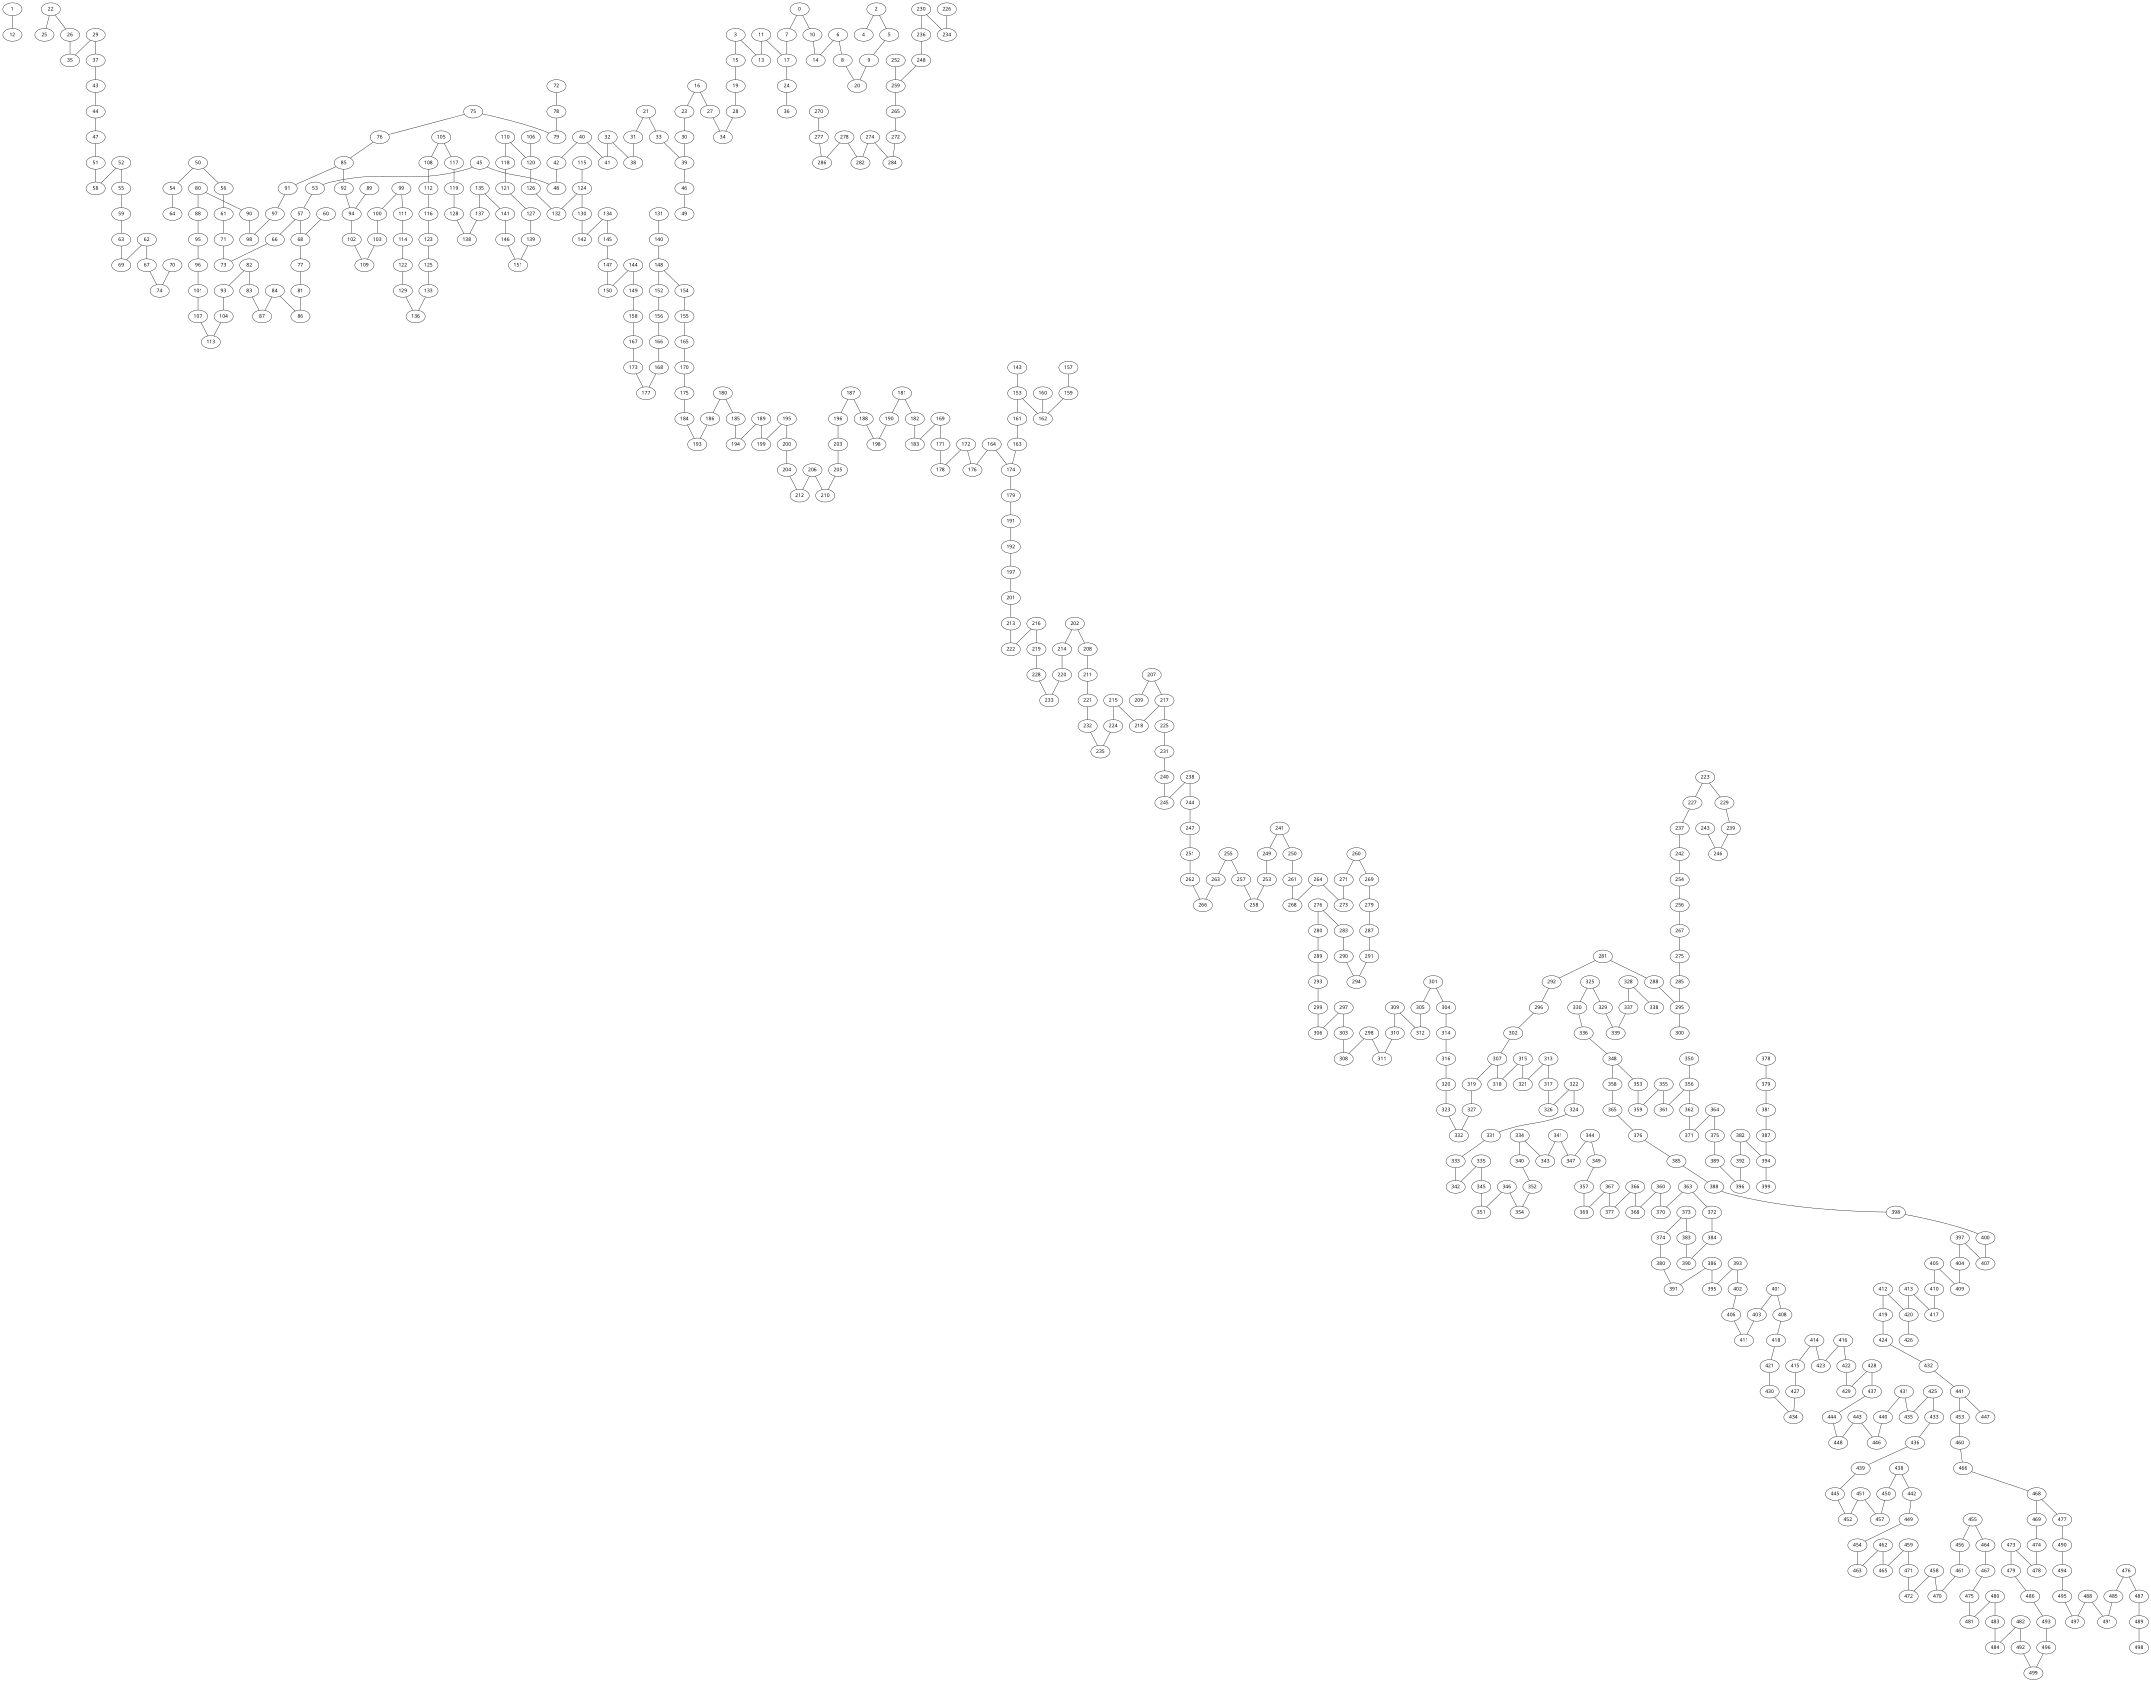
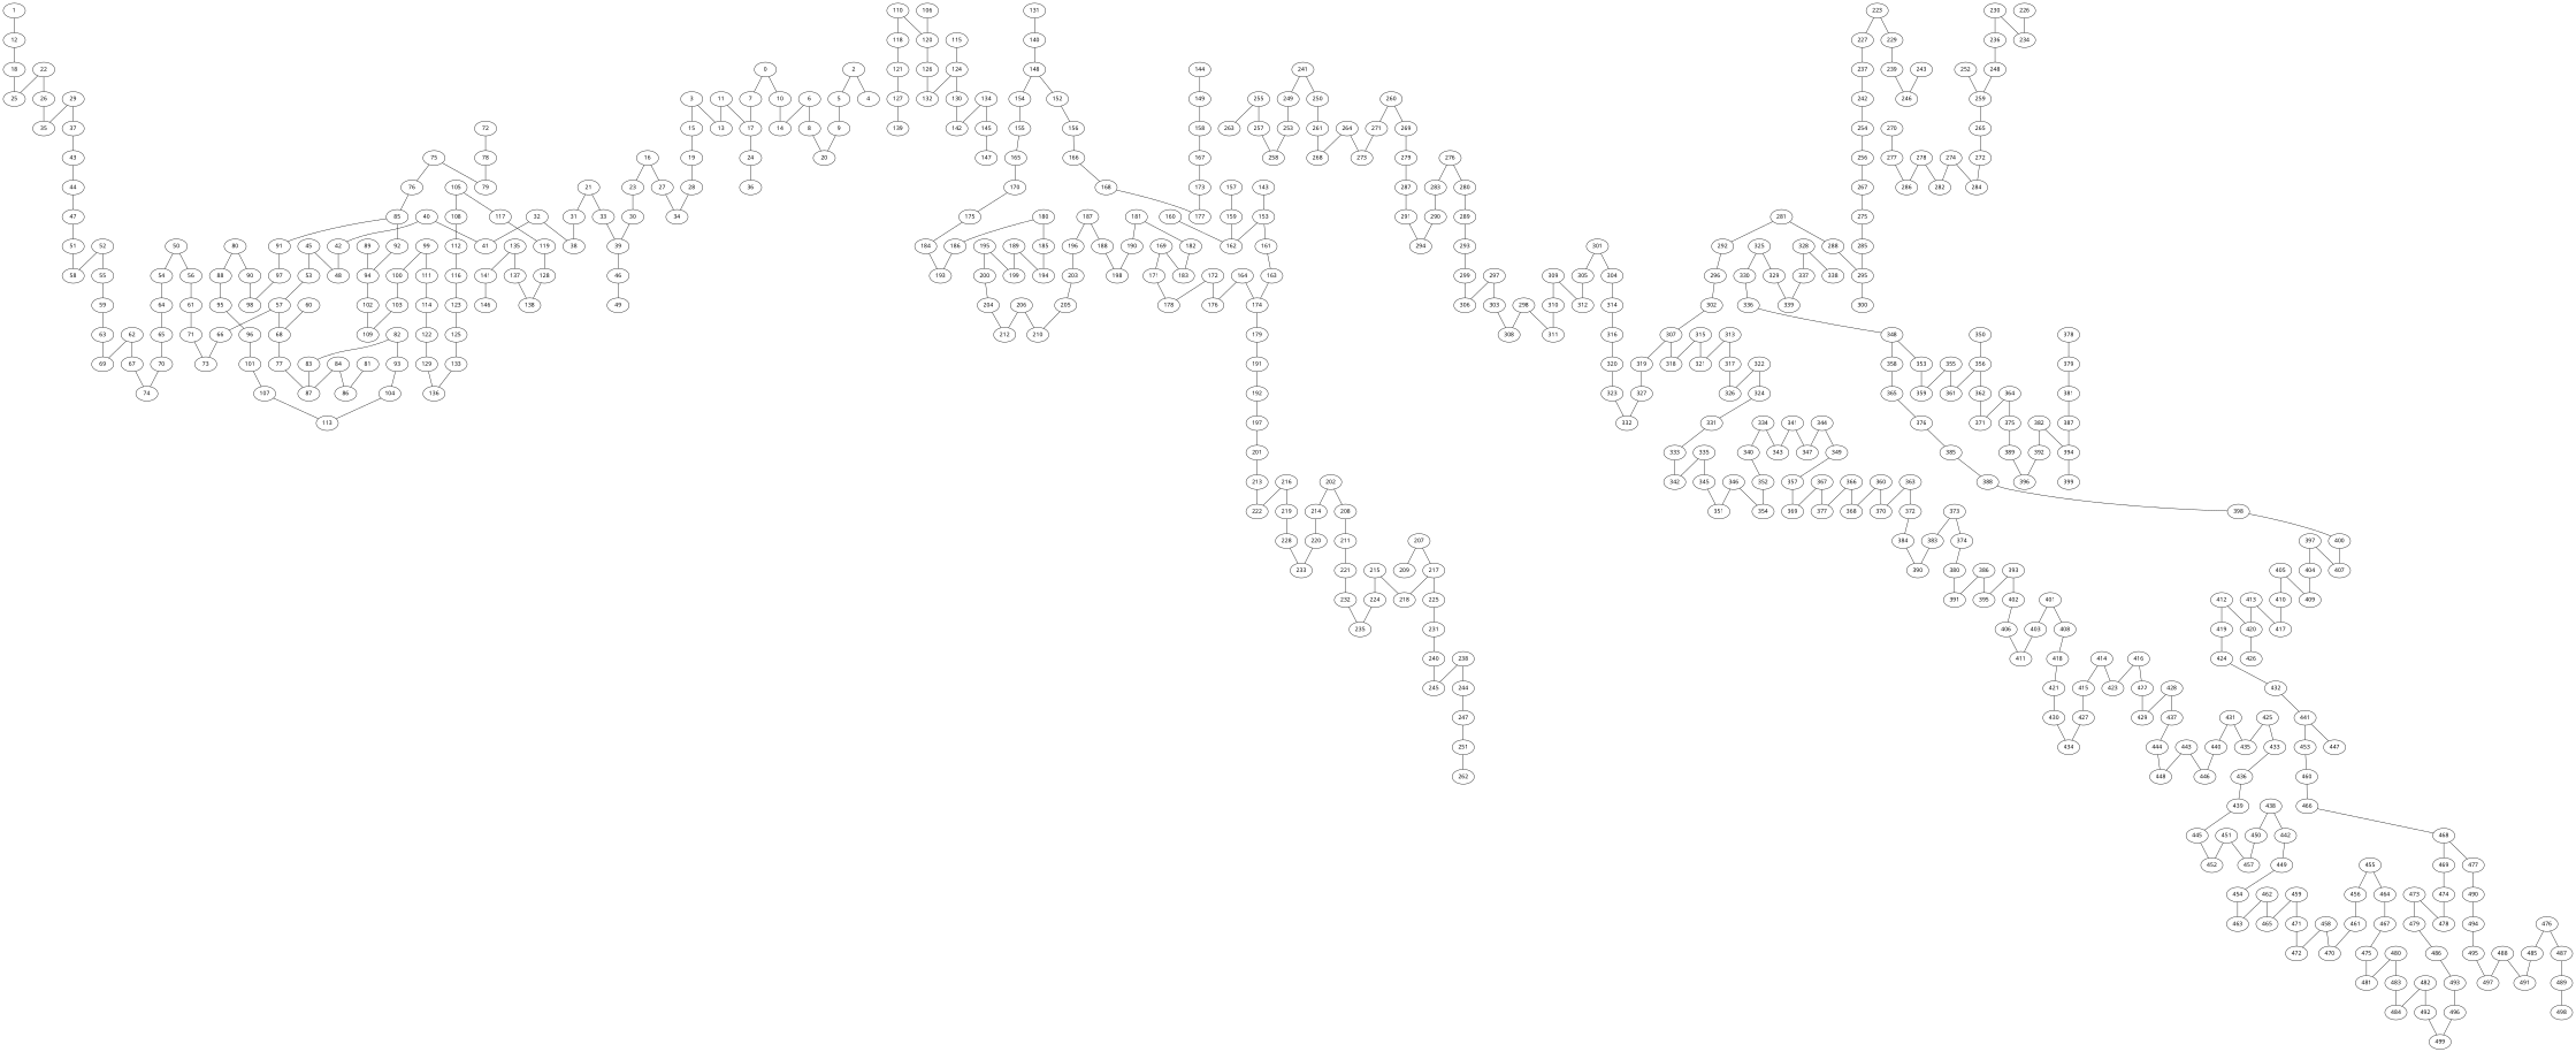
  strict graph {
    fontname="Noto Sans"
    node [fontname="Noto Sans"]
    edge [fontname="Noto Sans"]
    1
    12
+   18
    25
    22
    26
    35
    29
    37
    43
    44
    47
    51
    58
    52
    55
    59
    63
    69
    62
    67
    74
    70
+   65
    64
    54
    50
    56
    61
    71
    73
    66
    57
    68
    77
    53
    45
    48
    42
    40
    41
    32
    38
    31
    21
    33
    39
    46
    49
    30
    23
    16
    27
    34
    28
    19
    15
    3
    13
    11
    17
    24
    36
    7
    0
    10
    14
    6
    8
    20
    9
    5
    2
    4
    81
    86
    84
    87
    83
    82
    93
    104
    113
    107
    101
    96
    95
    88
    80
    90
    98
    97
    91
    85
    92
    94
    76
    75
    79
    78
    72
    102
    109
    103
    100
    99
    111
    114
    122
    129
    136
    133
    125
    123
    116
    112
    108
    105
    117
    119
    128
    138
    137
    135
    141
    146
-   151
    139
    127
    121
    118
    110
    120
    126
    132
    124
    130
    142
    115
    134
    145
    147
-   150
    144
    149
    158
    167
    173
    177
    168
    166
    156
    152
    148
    154
    155
    165
    170
    175
    184
    193
    186
    180
    185
    194
    189
    199
    195
    200
    204
    212
    206
    210
    205
    203
    196
    187
    188
    198
    190
    181
    182
    183
    169
    171
    178
    172
    176
    164
    174
    179
    191
    192
    197
    201
    213
    222
    216
    219
    228
    233
    220
    214
    202
    208
    211
    221
    232
    235
    224
    215
    218
    217
    225
    231
    207
    209
    240
    245
    238
    244
    247
    251
    262
-   266
    263
    255
    257
    258
    253
    249
    241
    250
    261
    268
    264
    273
    271
    260
    269
    279
    287
    291
    294
    290
    283
    276
    280
    289
    293
    299
    306
    297
    303
    308
    298
    311
    310
    309
    312
    305
    301
    304
    314
    316
    320
    323
    332
    327
    319
    307
    318
    315
    321
    313
    317
    326
    322
    324
    331
    333
    342
    335
    345
    351
    346
    354
    352
    340
    334
    343
    341
    347
    344
    349
    357
    369
    367
    377
    366
    368
    360
    370
    363
    372
    384
    390
    383
    373
    374
    380
    391
    386
    395
    393
    402
    406
    411
    403
    401
    408
    418
    421
    430
    434
    427
    415
    414
    423
    416
    422
    429
    428
    437
    444
    448
    443
    446
    440
    431
    435
    425
    433
    436
    439
    445
    452
    451
    457
    450
    438
    442
    449
    454
    463
    462
    465
    459
    471
    472
    458
    470
    461
    456
    455
    464
    467
    475
    481
    480
    483
    484
    482
    492
    499
    496
    493
    486
    479
    473
    478
    474
    469
    468
    477
    490
    494
    495
    497
    488
    491
    485
    476
    487
    489
    498
    466
    460
    453
    441
    447
    432
    424
    419
    412
    420
    426
    413
    417
    410
    405
    409
    404
    397
    407
    400
    398
    388
    385
    376
    365
    358
    348
    353
    359
    355
    361
    356
    362
    371
    350
    364
    375
    389
    396
    392
    382
    394
    399
    387
    381
    379
    378
    336
    330
    325
    329
    339
    337
    328
    338
    302
    296
    292
    281
    288
    295
    300
    285
    275
    267
    256
    254
    242
    237
    227
    223
    229
    239
    246
    243
    236
    248
    259
    265
    272
    252
    284
    274
    282
    278
    286
    277
    270
    230
    234
    226
    163
    161
    153
    162
    143
    160
    159
    157
    140
    131
    106
    89
    60
    1 -- 12
+   12 -- 18
+   18 -- 25
    22 -- 25
    22 -- 26
    26 -- 35
    29 -- 35
    29 -- 37
    37 -- 43
    43 -- 44
    44 -- 47
    47 -- 51
    51 -- 58
    52 -- 58
    52 -- 55
    55 -- 59
    59 -- 63
    63 -- 69
    62 -- 69
    62 -- 67
    67 -- 74
    70 -- 74
+   65 -- 70
+   64 -- 65
    54 -- 64
    50 -- 54
    50 -- 56
    56 -- 61
    61 -- 71
    71 -- 73
    66 -- 73
    57 -- 66
    57 -- 68
    68 -- 77
-   77 -- 81
+   77 -- 87
    53 -- 57
    45 -- 53
    45 -- 48
    42 -- 48
    40 -- 42
    40 -- 41
    32 -- 41
    32 -- 38
    31 -- 38
    21 -- 31
    21 -- 33
    33 -- 39
    39 -- 46
    46 -- 49
    30 -- 39
    23 -- 30
    16 -- 23
    16 -- 27
    27 -- 34
    28 -- 34
    19 -- 28
    15 -- 19
    3 -- 15
    3 -- 13
    11 -- 13
    11 -- 17
    17 -- 24
    24 -- 36
    7 -- 17
    0 -- 7
    0 -- 10
    10 -- 14
    6 -- 14
    6 -- 8
    8 -- 20
    9 -- 20
    5 -- 9
    2 -- 5
    2 -- 4
    81 -- 86
    84 -- 86
    84 -- 87
    83 -- 87
    82 -- 83
    82 -- 93
    93 -- 104
    104 -- 113
    107 -- 113
    101 -- 107
    96 -- 101
    95 -- 96
    88 -- 95
    80 -- 88
    80 -- 90
    90 -- 98
    97 -- 98
    91 -- 97
    85 -- 91
    85 -- 92
    92 -- 94
    94 -- 102
    76 -- 85
    75 -- 76
    75 -- 79
    78 -- 79
    72 -- 78
    102 -- 109
    103 -- 109
    100 -- 103
    99 -- 100
    99 -- 111
    111 -- 114
    114 -- 122
    122 -- 129
    129 -- 136
    133 -- 136
    125 -- 133
    123 -- 125
    116 -- 123
    112 -- 116
    108 -- 112
    105 -- 108
    105 -- 117
    117 -- 119
    119 -- 128
    128 -- 138
    137 -- 138
    135 -- 137
    135 -- 141
    141 -- 146
-   146 -- 151
-   139 -- 151
    127 -- 139
    121 -- 127
    118 -- 121
    110 -- 118
    110 -- 120
    120 -- 126
    126 -- 132
    124 -- 132
    124 -- 130
    130 -- 142
    115 -- 124
    134 -- 142
    134 -- 145
    145 -- 147
-   147 -- 150
-   144 -- 150
    144 -- 149
    149 -- 158
    158 -- 167
    167 -- 173
    173 -- 177
    168 -- 177
    166 -- 168
    156 -- 166
    152 -- 156
    148 -- 152
    148 -- 154
    154 -- 155
    155 -- 165
    165 -- 170
    170 -- 175
    175 -- 184
    184 -- 193
    186 -- 193
    180 -- 186
    180 -- 185
    185 -- 194
    189 -- 194
    189 -- 199
    195 -- 199
    195 -- 200
    200 -- 204
    204 -- 212
    206 -- 212
    206 -- 210
    205 -- 210
    203 -- 205
    196 -- 203
    187 -- 196
    187 -- 188
    188 -- 198
    190 -- 198
    181 -- 190
    181 -- 182
    182 -- 183
    169 -- 183
    169 -- 171
    171 -- 178
    172 -- 178
    172 -- 176
    164 -- 176
    164 -- 174
    174 -- 179
    179 -- 191
    191 -- 192
    192 -- 197
    197 -- 201
    201 -- 213
    213 -- 222
    216 -- 222
    216 -- 219
    219 -- 228
    228 -- 233
    220 -- 233
    214 -- 220
    202 -- 214
    202 -- 208
    208 -- 211
    211 -- 221
    221 -- 232
    232 -- 235
    224 -- 235
    215 -- 224
    215 -- 218
    217 -- 218
    217 -- 225
    225 -- 231
    231 -- 240
    207 -- 217
    207 -- 209
    240 -- 245
    238 -- 245
    238 -- 244
    244 -- 247
    247 -- 251
    251 -- 262
-   262 -- 266
-   263 -- 266
    255 -- 263
    255 -- 257
    257 -- 258
    253 -- 258
    249 -- 253
    241 -- 249
    241 -- 250
    250 -- 261
    261 -- 268
    264 -- 268
    264 -- 273
    271 -- 273
    260 -- 271
    260 -- 269
    269 -- 279
    279 -- 287
    287 -- 291
    291 -- 294
    290 -- 294
    283 -- 290
    276 -- 283
    276 -- 280
    280 -- 289
    289 -- 293
    293 -- 299
    299 -- 306
    297 -- 306
    297 -- 303
    303 -- 308
    298 -- 308
    298 -- 311
    310 -- 311
    309 -- 310
    309 -- 312
    305 -- 312
    301 -- 305
    301 -- 304
    304 -- 314
    314 -- 316
    316 -- 320
    320 -- 323
    323 -- 332
    327 -- 332
    319 -- 327
    307 -- 319
    307 -- 318
    315 -- 318
    315 -- 321
    313 -- 321
    313 -- 317
    317 -- 326
    322 -- 326
    322 -- 324
    324 -- 331
    331 -- 333
    333 -- 342
    335 -- 342
    335 -- 345
    345 -- 351
    346 -- 351
    346 -- 354
    352 -- 354
    340 -- 352
    334 -- 340
    334 -- 343
    341 -- 343
    341 -- 347
    344 -- 347
    344 -- 349
    349 -- 357
    357 -- 369
    367 -- 369
    367 -- 377
    366 -- 377
    366 -- 368
    360 -- 368
    360 -- 370
    363 -- 370
    363 -- 372
    372 -- 384
    384 -- 390
    383 -- 390
    373 -- 383
    373 -- 374
    374 -- 380
    380 -- 391
    386 -- 391
    386 -- 395
    393 -- 395
    393 -- 402
    402 -- 406
    406 -- 411
    403 -- 411
    401 -- 403
    401 -- 408
    408 -- 418
    418 -- 421
    421 -- 430
    430 -- 434
    427 -- 434
    415 -- 427
    414 -- 415
    414 -- 423
    416 -- 423
    416 -- 422
    422 -- 429
    428 -- 429
    428 -- 437
    437 -- 444
    444 -- 448
    443 -- 448
    443 -- 446
    440 -- 446
    431 -- 440
    431 -- 435
    425 -- 435
    425 -- 433
    433 -- 436
    436 -- 439
    439 -- 445
    445 -- 452
    451 -- 452
    451 -- 457
    450 -- 457
    438 -- 450
    438 -- 442
    442 -- 449
    449 -- 454
    454 -- 463
    462 -- 463
    462 -- 465
    459 -- 465
    459 -- 471
    471 -- 472
    458 -- 472
    458 -- 470
    461 -- 470
    456 -- 461
    455 -- 456
    455 -- 464
    464 -- 467
    467 -- 475
    475 -- 481
    480 -- 481
    480 -- 483
    483 -- 484
    482 -- 484
    482 -- 492
    492 -- 499
    496 -- 499
    493 -- 496
    486 -- 493
    479 -- 486
    473 -- 479
    473 -- 478
    474 -- 478
    469 -- 474
    468 -- 469
    468 -- 477
    477 -- 490
    490 -- 494
    494 -- 495
    495 -- 497
    488 -- 497
    488 -- 491
    485 -- 491
    476 -- 485
    476 -- 487
    487 -- 489
    489 -- 498
    466 -- 468
    460 -- 466
    453 -- 460
    441 -- 453
    441 -- 447
    432 -- 441
    424 -- 432
    419 -- 424
    412 -- 419
    412 -- 420
    420 -- 426
    413 -- 420
    413 -- 417
    410 -- 417
    405 -- 410
    405 -- 409
    404 -- 409
    397 -- 404
    397 -- 407
    400 -- 407
    398 -- 400
    388 -- 398
    385 -- 388
    376 -- 385
    365 -- 376
    358 -- 365
    348 -- 358
    348 -- 353
    353 -- 359
    355 -- 359
    355 -- 361
    356 -- 361
    356 -- 362
    362 -- 371
    350 -- 356
    364 -- 371
    364 -- 375
    375 -- 389
    389 -- 396
    392 -- 396
    382 -- 392
    382 -- 394
    394 -- 399
    387 -- 394
    381 -- 387
    379 -- 381
    378 -- 379
    336 -- 348
    330 -- 336
    325 -- 330
    325 -- 329
    329 -- 339
    337 -- 339
    328 -- 337
    328 -- 338
    302 -- 307
    296 -- 302
    292 -- 296
    281 -- 292
    281 -- 288
    288 -- 295
    295 -- 300
    285 -- 295
    275 -- 285
    267 -- 275
    256 -- 267
    254 -- 256
    242 -- 254
    237 -- 242
    227 -- 237
    223 -- 227
    223 -- 229
    229 -- 239
    239 -- 246
    243 -- 246
    236 -- 248
    248 -- 259
    259 -- 265
    265 -- 272
    272 -- 284
    252 -- 259
    274 -- 284
    274 -- 282
    278 -- 282
    278 -- 286
    277 -- 286
    270 -- 277
    230 -- 236
    230 -- 234
    226 -- 234
    163 -- 174
    161 -- 163
    153 -- 161
    153 -- 162
    143 -- 153
    160 -- 162
    159 -- 162
    157 -- 159
    140 -- 148
    131 -- 140
    106 -- 120
    89 -- 94
    60 -- 68
  }
